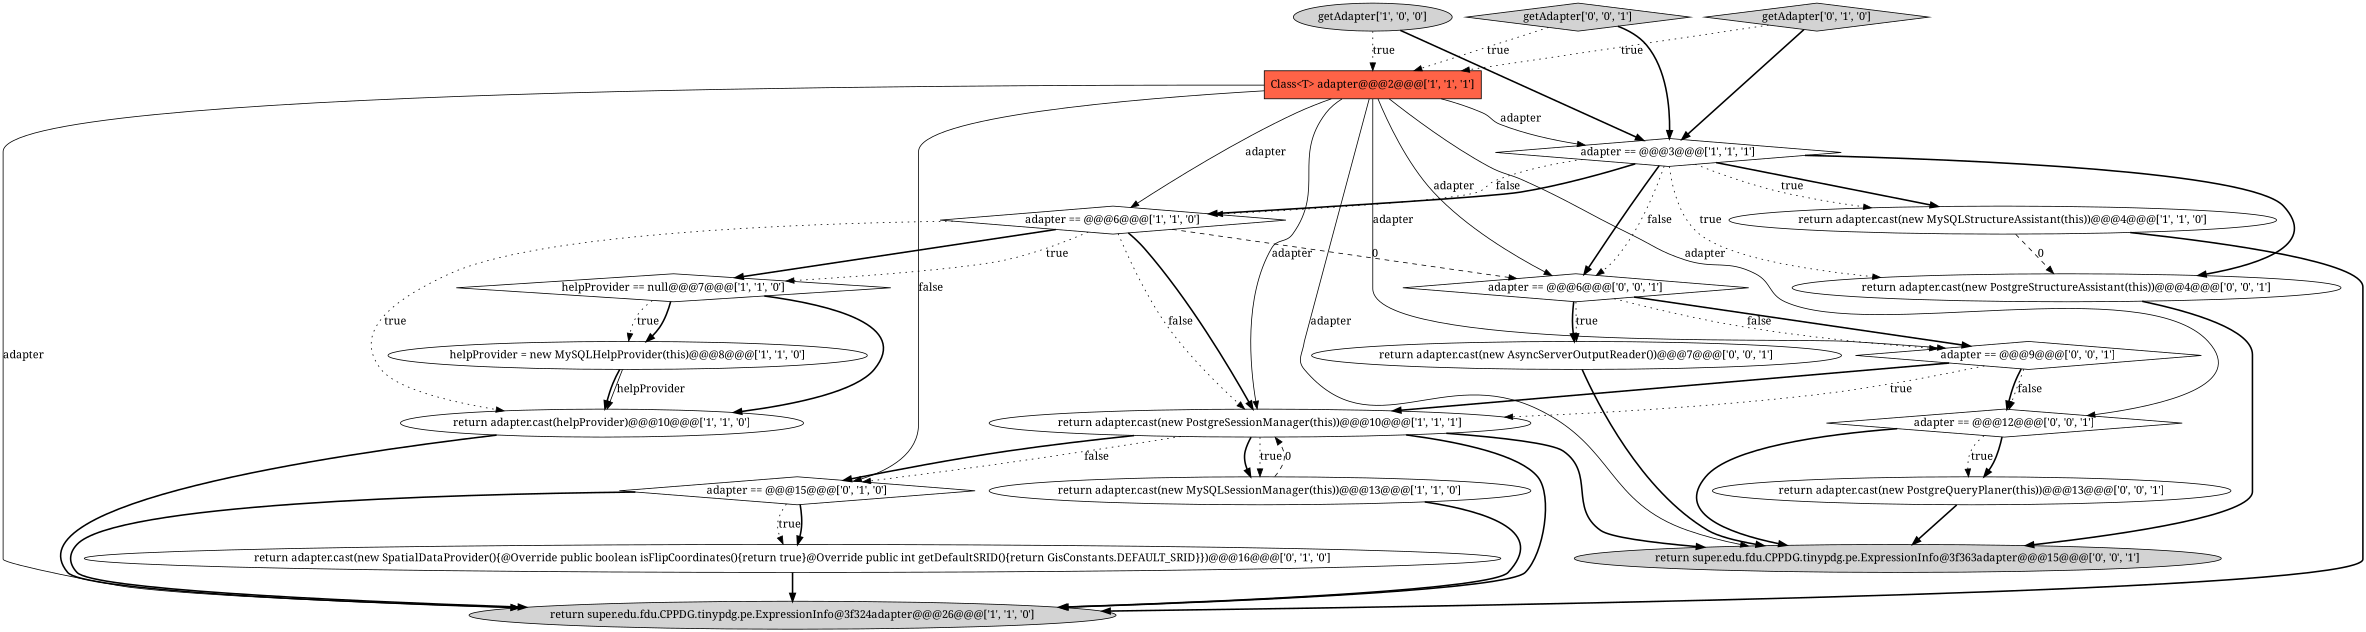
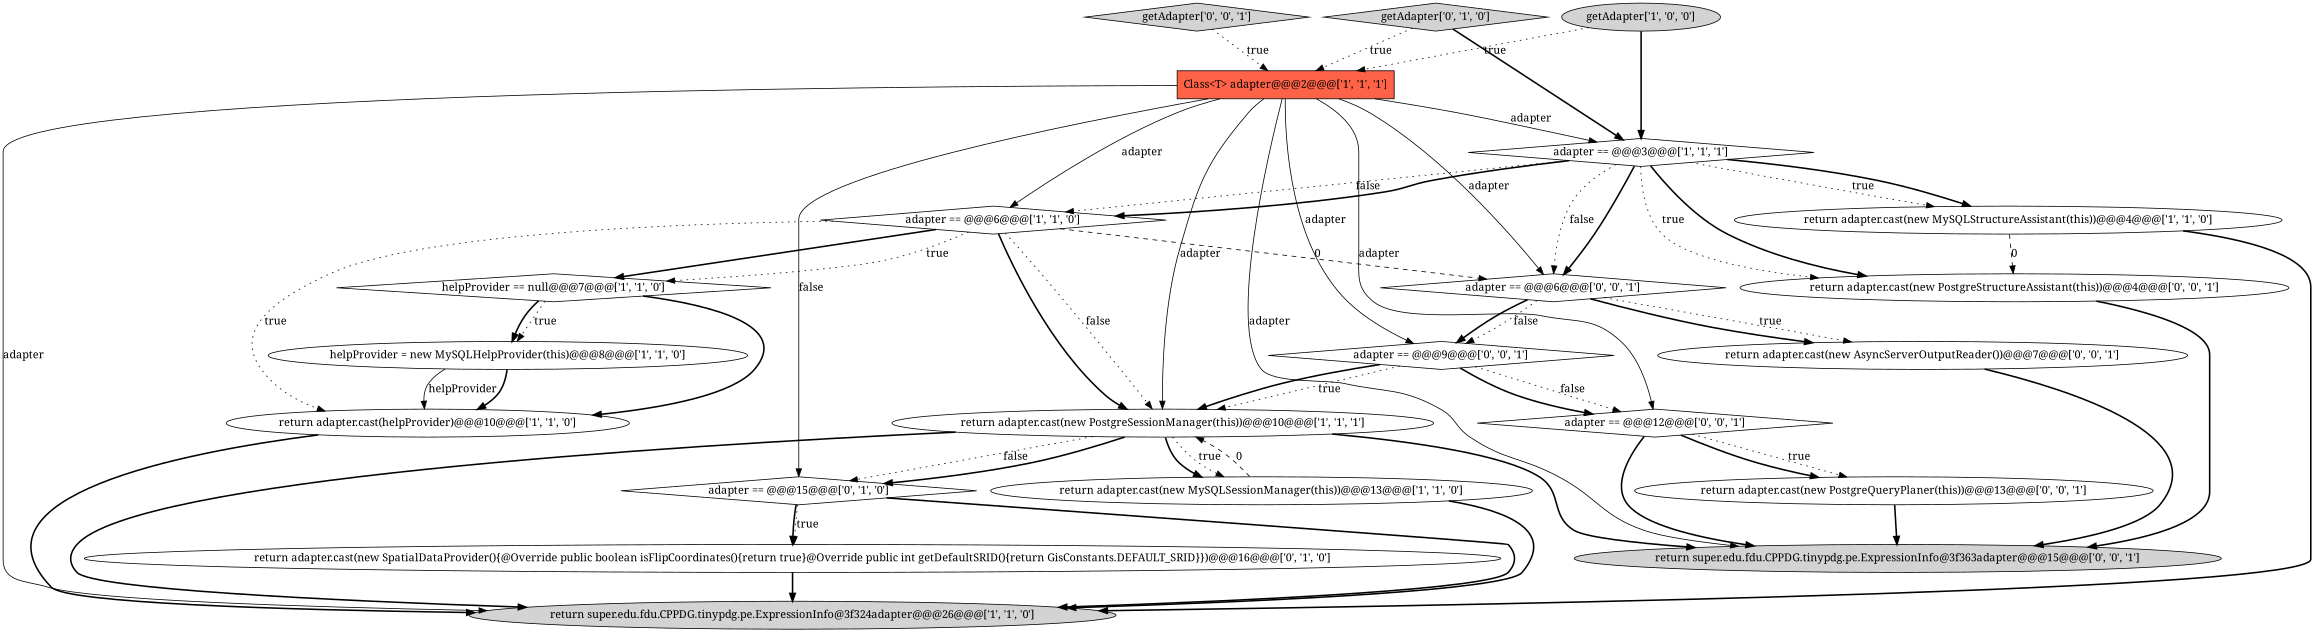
  digraph {
    fontname="Noto Serif"
    node [fillcolor=white fontname="Noto Serif" shape=ellipse style=filled]
    edge [fontname="Noto Serif" style=bold]
    n1 [fillcolor=tomato label="Class<T> adapter@@@2@@@['1', '1', '1']" shape=box]
    n2 [fillcolor=lightgray label="return super.edu.fdu.CPPDG.tinypdg.pe.ExpressionInfo@3f363adapter@@@15@@@['0', '0', '1']"]
    n3 [label="adapter == @@@6@@@['1', '1', '0']" shape=diamond]
    n4 [label="adapter == @@@9@@@['0', '0', '1']" shape=diamond]
    n5 [label="return adapter.cast(new PostgreSessionManager(this))@@@10@@@['1', '1', '1']"]
    n6 [label="adapter == @@@3@@@['1', '1', '1']" shape=diamond]
    n7 [label="adapter == @@@12@@@['0', '0', '1']" shape=diamond]
    n8 [fillcolor=lightgray label="return super.edu.fdu.CPPDG.tinypdg.pe.ExpressionInfo@3f324adapter@@@26@@@['1', '1', '0']"]
    n9 [label="adapter == @@@6@@@['0', '0', '1']" shape=diamond]
    n10 [label="adapter == @@@15@@@['0', '1', '0']" shape=diamond]
    n11 [label="return adapter.cast(helpProvider)@@@10@@@['1', '1', '0']"]
    n12 [label="helpProvider == null@@@7@@@['1', '1', '0']" shape=diamond]
    n13 [label="return adapter.cast(new MySQLSessionManager(this))@@@13@@@['1', '1', '0']"]
    n14 [label="return adapter.cast(new MySQLStructureAssistant(this))@@@4@@@['1', '1', '0']"]
    n15 [label="return adapter.cast(new PostgreStructureAssistant(this))@@@4@@@['0', '0', '1']"]
    n16 [label="return adapter.cast(new PostgreQueryPlaner(this))@@@13@@@['0', '0', '1']"]
    n17 [label="return adapter.cast(new AsyncServerOutputReader())@@@7@@@['0', '0', '1']"]
    n18 [label="return adapter.cast(new SpatialDataProvider(){@Override public boolean isFlipCoordinates(){return true}@Override public int getDefaultSRID(){return GisConstants.DEFAULT_SRID}})@@@16@@@['0', '1', '0']"]
    n19 [label="helpProvider = new MySQLHelpProvider(this)@@@8@@@['1', '1', '0']"]
    n20 [fillcolor=lightgray label="getAdapter['1', '0', '0']"]
    n21 [fillcolor=lightgray label="getAdapter['0', '1', '0']" shape=diamond]
    n22 [fillcolor=lightgray label="getAdapter['0', '0', '1']" shape=diamond]
    n1 -> n2 [label=adapter style=solid]
    n1 -> n3 [label=adapter style=solid]
    n1 -> n4 [label=adapter style=solid]
    n1 -> n5 [label=adapter style=solid]
    n1 -> n6 [label=adapter style=solid]
    n1 -> n7 [label=adapter style=solid]
    n1 -> n8 [label=adapter style=solid]
    n1 -> n9 [label=adapter style=solid]
    n1 -> n10 [label=false style=solid]
    n3 -> n5
    n3 -> n5 [label=false style=dotted]
    n3 -> n9 [label=0 style=dashed]
    n3 -> n11 [label=true style=dotted]
    n3 -> n12 [label=true style=dotted]
    n3 -> n12
    n4 -> n5 [label=true style=dotted]
    n4 -> n5
    n4 -> n7
    n4 -> n7 [label=false style=dotted]
    n5 -> n2
    n5 -> n8
    n5 -> n10 [label=false style=dotted]
    n5 -> n10
    n5 -> n13
    n5 -> n13 [label=true style=dotted]
    n6 -> n3 [label=false style=dotted]
    n6 -> n3
    n6 -> n9 [label=false style=dotted]
    n6 -> n9
    n6 -> n14
    n6 -> n14 [label=true style=dotted]
    n6 -> n15
    n6 -> n15 [label=true style=dotted]
    n7 -> n2
    n7 -> n16 [label=true style=dotted]
    n7 -> n16
    n9 -> n4
    n9 -> n4 [label=false style=dotted]
    n9 -> n17 [label=true style=dotted]
    n9 -> n17
    n10 -> n8
    n10 -> n18 [label=true style=dotted]
    n10 -> n18
    n11 -> n8
    n12 -> n11
    n12 -> n19 [label=true style=dotted]
    n12 -> n19
    n13 -> n5 [label=0 style=dashed]
    n13 -> n8
    n14 -> n8
    n14 -> n15 [label=0 style=dashed]
    n15 -> n2
    n16 -> n2
    n17 -> n2
    n18 -> n8
    n19 -> n11 [label=helpProvider style=solid]
    n19 -> n11
    n20 -> n1 [label=true style=dotted]
    n20 -> n6
    n21 -> n1 [label=true style=dotted]
    n21 -> n6
    n22 -> n1 [label=true style=dotted]
-   n22 -> n6
  }
